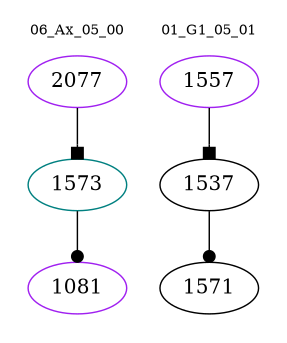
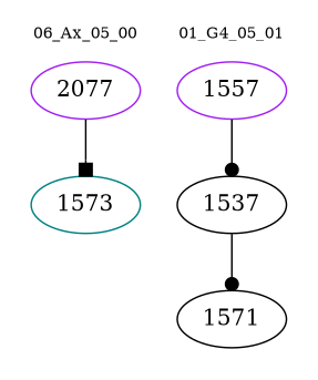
  digraph {
    node [color=purple]
    edge [arrowhead=box color=black]
    n1 [label=2077]
    n2 [color=teal label=1573]
-   n3 [label=1081]
    n4 [label=1557]
    n5 [color=black label=1537]
    n6 [color=black label=1571]
    subgraph cluster_1 {
      color=white
      fontsize=10
      label="06_Ax_05_00"
      n1
      n2
-     n3
    }
    subgraph cluster_2 {
      color=white
      fontsize=10
-     label="01_G1_05_01"
+     label="01_G4_05_01"
      n4
      n5
      n6
    }
    n1 -> n2
-   n2 -> n3 [arrowhead=dot]
-   n4 -> n5
+   n4 -> n5 [arrowhead=dot]
    n5 -> n6 [arrowhead=dot]
  }
